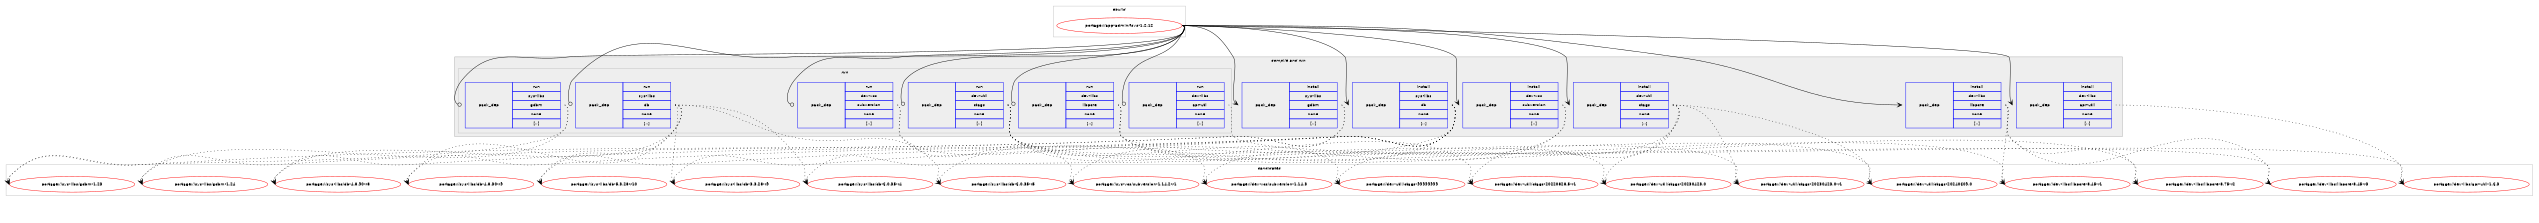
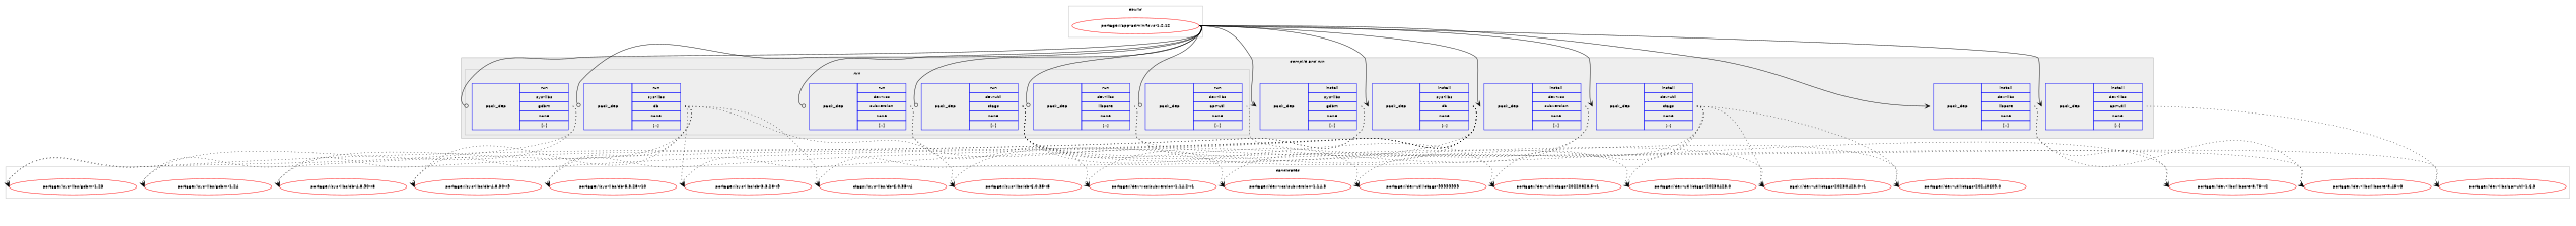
  digraph {
    compound=true
    concentrate=true
    fontname=Helvetica
    fontsize=10
    newrank=true
    rankdir=TB
    ranksep=1.5
    node [color=red fontname=Helvetica fontsize=10]
    edge [arrowhead=vee headport=w style=dotted tailport=e weight=100]
    n1 [label="portage://app-admin/fsvs-1.2.12" width=4]
    n2 [color=blue label=<<TABLE BORDER="0" CELLBORDER="1" CELLSPACING="0" CELLPADDING="4" WIDTH="220"><TR><TD ROWSPAN="6" CELLPADDING="30">pack_dep</TD></TR><TR><TD WIDTH="110">install</TD></TR><TR><TD>dev-libs</TD></TR><TR><TD>apr-util</TD></TR><TR><TD>none</TD></TR><TR><TD>[,,]</TD></TR></TABLE>> shape=none]
    n3 [color=blue label=<<TABLE BORDER="0" CELLBORDER="1" CELLSPACING="0" CELLPADDING="4" WIDTH="220"><TR><TD ROWSPAN="6" CELLPADDING="30">pack_dep</TD></TR><TR><TD WIDTH="110">install</TD></TR><TR><TD>dev-libs</TD></TR><TR><TD>libpcre</TD></TR><TR><TD>none</TD></TR><TR><TD>[,,]</TD></TR></TABLE>> shape=none]
    n4 [color=blue label=<<TABLE BORDER="0" CELLBORDER="1" CELLSPACING="0" CELLPADDING="4" WIDTH="220"><TR><TD ROWSPAN="6" CELLPADDING="30">pack_dep</TD></TR><TR><TD WIDTH="110">install</TD></TR><TR><TD>dev-util</TD></TR><TR><TD>ctags</TD></TR><TR><TD>none</TD></TR><TR><TD>[,,]</TD></TR></TABLE>> shape=none]
    n5 [color=blue label=<<TABLE BORDER="0" CELLBORDER="1" CELLSPACING="0" CELLPADDING="4" WIDTH="220"><TR><TD ROWSPAN="6" CELLPADDING="30">pack_dep</TD></TR><TR><TD WIDTH="110">install</TD></TR><TR><TD>dev-vcs</TD></TR><TR><TD>subversion</TD></TR><TR><TD>none</TD></TR><TR><TD>[,,]</TD></TR></TABLE>> shape=none]
    n6 [color=blue label=<<TABLE BORDER="0" CELLBORDER="1" CELLSPACING="0" CELLPADDING="4" WIDTH="220"><TR><TD ROWSPAN="6" CELLPADDING="30">pack_dep</TD></TR><TR><TD WIDTH="110">install</TD></TR><TR><TD>sys-libs</TD></TR><TR><TD>db</TD></TR><TR><TD>none</TD></TR><TR><TD>[,,]</TD></TR></TABLE>> shape=none]
    n7 [color=blue label=<<TABLE BORDER="0" CELLBORDER="1" CELLSPACING="0" CELLPADDING="4" WIDTH="220"><TR><TD ROWSPAN="6" CELLPADDING="30">pack_dep</TD></TR><TR><TD WIDTH="110">install</TD></TR><TR><TD>sys-libs</TD></TR><TR><TD>gdbm</TD></TR><TR><TD>none</TD></TR><TR><TD>[,,]</TD></TR></TABLE>> shape=none]
    n8 [color=blue label=<<TABLE BORDER="0" CELLBORDER="1" CELLSPACING="0" CELLPADDING="4" WIDTH="220"><TR><TD ROWSPAN="6" CELLPADDING="30">pack_dep</TD></TR><TR><TD WIDTH="110">run</TD></TR><TR><TD>dev-libs</TD></TR><TR><TD>apr-util</TD></TR><TR><TD>none</TD></TR><TR><TD>[,,]</TD></TR></TABLE>> shape=none]
    n9 [color=blue label=<<TABLE BORDER="0" CELLBORDER="1" CELLSPACING="0" CELLPADDING="4" WIDTH="220"><TR><TD ROWSPAN="6" CELLPADDING="30">pack_dep</TD></TR><TR><TD WIDTH="110">run</TD></TR><TR><TD>dev-libs</TD></TR><TR><TD>libpcre</TD></TR><TR><TD>none</TD></TR><TR><TD>[,,]</TD></TR></TABLE>> shape=none]
    n10 [color=blue label=<<TABLE BORDER="0" CELLBORDER="1" CELLSPACING="0" CELLPADDING="4" WIDTH="220"><TR><TD ROWSPAN="6" CELLPADDING="30">pack_dep</TD></TR><TR><TD WIDTH="110">run</TD></TR><TR><TD>dev-util</TD></TR><TR><TD>ctags</TD></TR><TR><TD>none</TD></TR><TR><TD>[,,]</TD></TR></TABLE>> shape=none]
    n11 [color=blue label=<<TABLE BORDER="0" CELLBORDER="1" CELLSPACING="0" CELLPADDING="4" WIDTH="220"><TR><TD ROWSPAN="6" CELLPADDING="30">pack_dep</TD></TR><TR><TD WIDTH="110">run</TD></TR><TR><TD>dev-vcs</TD></TR><TR><TD>subversion</TD></TR><TR><TD>none</TD></TR><TR><TD>[,,]</TD></TR></TABLE>> shape=none]
    n12 [color=blue label=<<TABLE BORDER="0" CELLBORDER="1" CELLSPACING="0" CELLPADDING="4" WIDTH="220"><TR><TD ROWSPAN="6" CELLPADDING="30">pack_dep</TD></TR><TR><TD WIDTH="110">run</TD></TR><TR><TD>sys-libs</TD></TR><TR><TD>db</TD></TR><TR><TD>none</TD></TR><TR><TD>[,,]</TD></TR></TABLE>> shape=none]
    n13 [color=blue label=<<TABLE BORDER="0" CELLBORDER="1" CELLSPACING="0" CELLPADDING="4" WIDTH="220"><TR><TD ROWSPAN="6" CELLPADDING="30">pack_dep</TD></TR><TR><TD WIDTH="110">run</TD></TR><TR><TD>sys-libs</TD></TR><TR><TD>gdbm</TD></TR><TR><TD>none</TD></TR><TR><TD>[,,]</TD></TR></TABLE>> shape=none]
    n14 [label="portage://dev-libs/apr-util-1.6.3" width=4]
    n15 [label="portage://dev-libs/libpcre-8.45-r3" width=4]
    n16 [label="portage://dev-libs/libpcre-8.75-r2" width=4]
-   n17 [label="portage://dev-libs/libpcre-8.45-r1" width=4]
    n18 [label="portage://dev-util/ctags-99999999" width=4]
    n19 [label="portage://dev-util/ctags-20240609.0" width=4]
-   n20 [label="portage://dev-util/ctags-20230423.0-r1" width=4]
+   n20 [label="pack://dev-util/ctags-20230423.0-r1" width=4]
    n21 [label="portage://dev-util/ctags-20230423.0" width=4]
    n22 [label="portage://dev-util/ctags-20220828.5-r1" width=4]
    n23 [label="portage://dev-vcs/subversion-1.14.3" width=4]
-   n24 [label="portage://sys-vcs/subversion-1.14.2-r1" width=4]
+   n24 [label="portage://dev-vcs/subversion-1.14.2-r1" width=4]
    n25 [label="portage://sys-libs/db-6.0.35-r5" width=4]
-   n26 [label="portage://sys-libs/db-6.0.35-r4" width=4]
+   n26 [label="ctags://sys-libs/db-6.0.35-r4" width=4]
    n27 [label="portage://sys-libs/db-3.3.28-r9" width=4]
    n28 [label="portage://sys-libs/db-5.3.28-r10" width=4]
    n29 [label="portage://sys-libs/db-4.8.30-r9" width=4]
    n30 [label="portage://sys-libs/db-4.8.90-r8" width=4]
    n31 [label="portage://sys-libs/gdbm-1.24" width=4]
    n32 [label="portage://sys-libs/gdbm-1.23" width=4]
    subgraph cluster_1 {
      color=gray
      label=<<i>ebuild</i>>
      n1
    }
    subgraph cluster_2 {
      color=gray
      label=<<i>dependencies</i>>
      subgraph cluster_3 {
        color=gray
        fillcolor="#eeeeee"
        label=<<i>compile</i>>
        style=filled
        subgraph sub_4 {
          color=gray
          fillcolor="#eeeeee"
          label=<<i>compile</i>>
          style=filled
          n2
        }
        subgraph sub_5 {
          color=gray
          fillcolor="#eeeeee"
          label=<<i>compile</i>>
          style=filled
          n3
        }
        subgraph sub_6 {
          color=gray
          fillcolor="#eeeeee"
          label=<<i>compile</i>>
          style=filled
          n4
        }
        subgraph sub_7 {
          color=gray
          fillcolor="#eeeeee"
          label=<<i>compile</i>>
          style=filled
          n5
        }
        subgraph sub_8 {
          color=gray
          fillcolor="#eeeeee"
          label=<<i>compile</i>>
          style=filled
          n6
        }
        subgraph sub_9 {
          color=gray
          fillcolor="#eeeeee"
          label=<<i>compile</i>>
          style=filled
          n7
        }
      }
      subgraph cluster_10 {
        color=gray
        fillcolor="#eeeeee"
        label=<<i>compile and run</i>>
        style=filled
      }
      subgraph cluster_11 {
        color=gray
        fillcolor="#eeeeee"
        label=<<i>run</i>>
        style=filled
        subgraph sub_12 {
          color=gray
          fillcolor="#eeeeee"
          label=<<i>run</i>>
          style=filled
          n8
        }
        subgraph sub_13 {
          color=gray
          fillcolor="#eeeeee"
          label=<<i>run</i>>
          style=filled
          n9
        }
        subgraph sub_14 {
          color=gray
          fillcolor="#eeeeee"
          label=<<i>run</i>>
          style=filled
          n10
        }
        subgraph sub_15 {
          color=gray
          fillcolor="#eeeeee"
          label=<<i>run</i>>
          style=filled
          n11
        }
        subgraph sub_16 {
          color=gray
          fillcolor="#eeeeee"
          label=<<i>run</i>>
          style=filled
          n12
        }
        subgraph sub_17 {
          color=gray
          fillcolor="#eeeeee"
          label=<<i>run</i>>
          style=filled
          n13
        }
      }
    }
    subgraph cluster_18 {
      color=gray
      label=<<i>candidates</i>>
      rank=same
      subgraph sub_19 {
        color=black
        label=<<i>candidates</i>>
        nodesep=1
        rank=same
        n14
      }
      subgraph sub_20 {
        color=black
        label=<<i>candidates</i>>
        nodesep=1
        rank=same
        n15
        n16
-       n17
      }
      subgraph sub_21 {
        color=black
        label=<<i>candidates</i>>
        nodesep=1
        rank=same
        n18
        n19
        n20
        n21
        n22
      }
      subgraph sub_22 {
        color=black
        label=<<i>candidates</i>>
        nodesep=1
        rank=same
        n23
        n24
      }
      subgraph sub_23 {
        color=black
        label=<<i>candidates</i>>
        nodesep=1
        rank=same
        n25
        n26
        n27
        n28
        n29
        n30
      }
      subgraph sub_24 {
        color=black
        label=<<i>candidates</i>>
        nodesep=1
        rank=same
        n31
        n32
      }
      subgraph sub_25 {
        color=black
        label=<<i>candidates</i>>
        nodesep=1
        rank=same
        n31
        n32
      }
      subgraph sub_26 {
        color=black
        label=<<i>candidates</i>>
        nodesep=1
        rank=same
        n14
      }
      subgraph sub_27 {
        color=black
        label=<<i>candidates</i>>
        nodesep=1
        rank=same
        n15
        n16
-       n17
      }
      subgraph sub_28 {
        color=black
        label=<<i>candidates</i>>
        nodesep=1
        rank=same
        n18
        n19
        n20
        n21
        n22
      }
      subgraph sub_29 {
        color=black
        label=<<i>candidates</i>>
        nodesep=1
        rank=same
        n23
        n24
      }
      subgraph sub_30 {
        color=black
        label=<<i>candidates</i>>
        nodesep=1
        rank=same
        n25
        n26
        n27
        n28
        n29
        n30
      }
    }
    n1 -> n2 [style=solid weight=20]
    n1 -> n3 [style=solid weight=20]
    n1 -> n4 [style=solid weight=20]
    n1 -> n5 [style=solid weight=20]
    n1 -> n6 [style=solid weight=20]
    n1 -> n7 [style=solid weight=20]
    n1 -> n8 [arrowhead=odot style=solid weight=20]
    n1 -> n9 [arrowhead=odot style=solid weight=20]
    n1 -> n10 [arrowhead=odot style=solid weight=20]
    n1 -> n11 [arrowhead=odot style=solid weight=20]
    n1 -> n12 [arrowhead=odot style=solid weight=20]
    n1 -> n13 [arrowhead=odot style=solid weight=20]
    n2 -> n14
    n3 -> n15
    n3 -> n16
-   n3 -> n17
    n4 -> n18
    n4 -> n19
    n4 -> n20
    n4 -> n21
    n4 -> n22
    n5 -> n23
    n5 -> n24
    n6 -> n25
    n6 -> n26
    n6 -> n27
    n6 -> n28
    n6 -> n29
    n6 -> n30
    n7 -> n31
    n7 -> n32
    n8 -> n14
    n9 -> n15
    n9 -> n16
-   n9 -> n17
    n10 -> n18
    n10 -> n19
    n10 -> n20
    n10 -> n21
    n10 -> n22
    n11 -> n23
    n11 -> n24
    n12 -> n25
    n12 -> n26
    n12 -> n27
    n12 -> n28
    n12 -> n29
    n12 -> n30
    n13 -> n31
    n13 -> n32
  }
